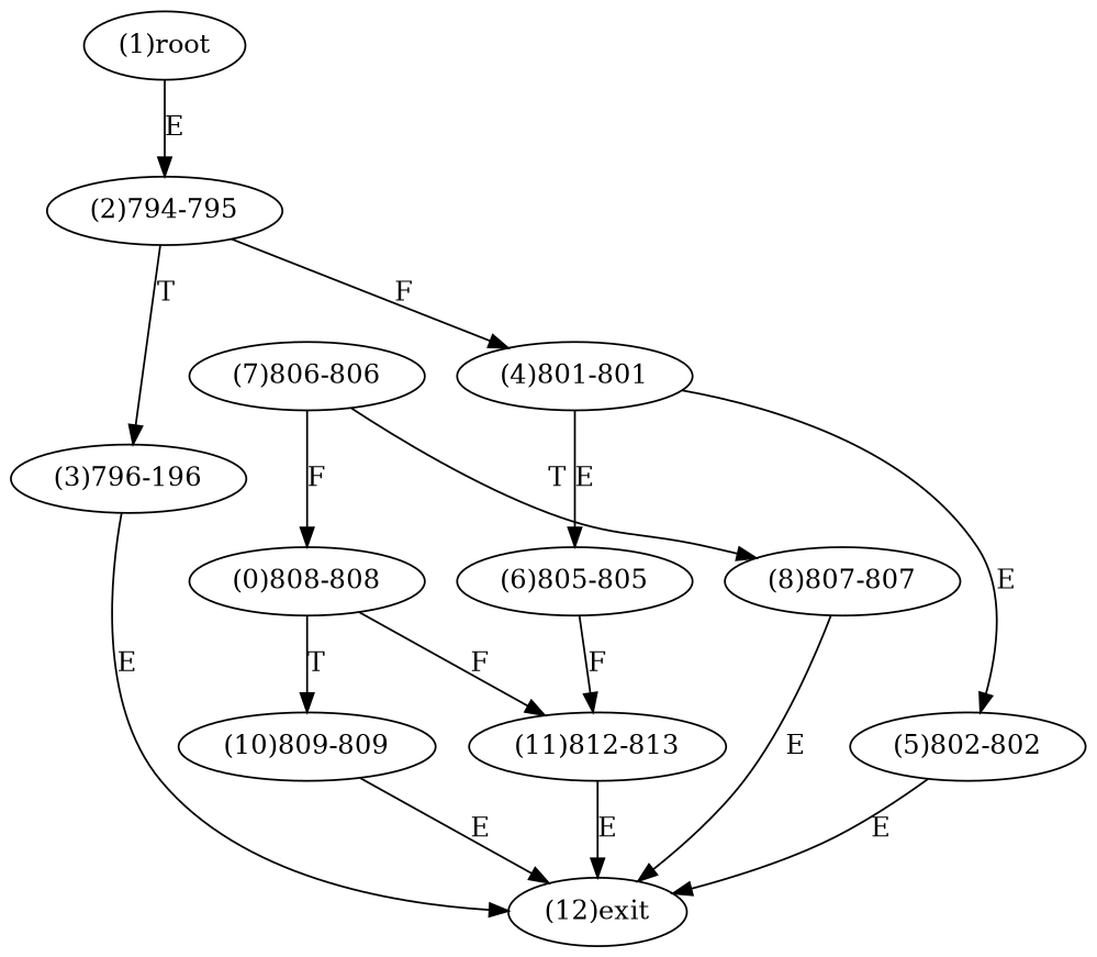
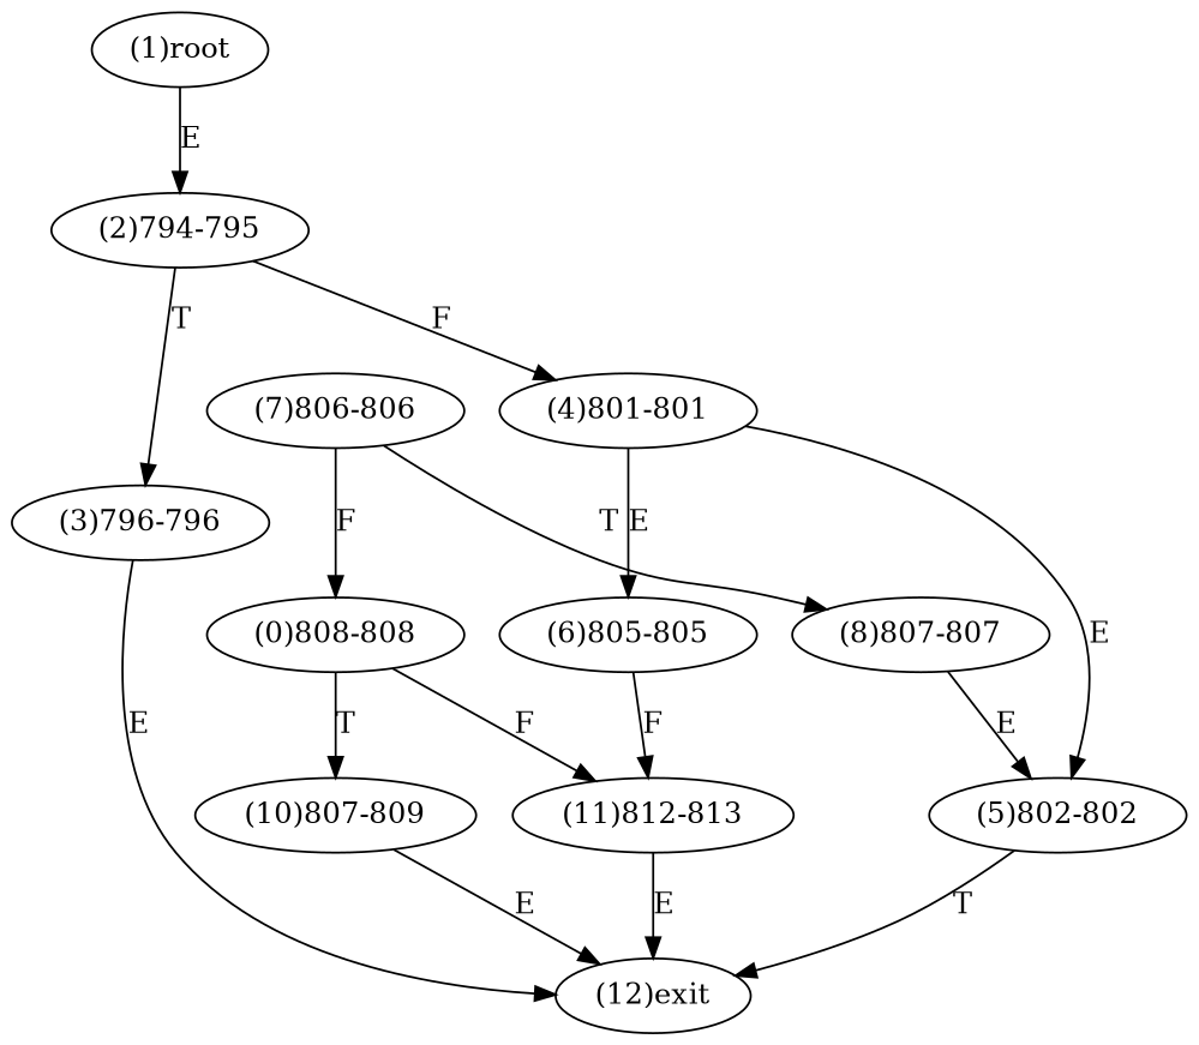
  digraph {
    n1 [label="(1)root"]
    n2 [label="(2)794-795"]
-   n3 [label="(3)796-196"]
+   n3 [label="(3)796-796"]
    n4 [label="(4)801-801"]
    n5 [label="(12)exit"]
    n6 [label="(5)802-802"]
    n7 [label="(6)805-805"]
    n8 [label="(11)812-813"]
    n9 [label="(7)806-806"]
    n10 [label="(8)807-807"]
    n11 [label="(0)808-808"]
-   n12 [label="(10)809-809"]
+   n12 [label="(10)807-809"]
    n1 -> n2 [label=E]
    n2 -> n3 [label=T]
    n2 -> n4 [label=F]
    n3 -> n5 [label=E]
    n4 -> n6 [label=E]
    n4 -> n7 [label=E]
-   n6 -> n5 [label=E]
+   n6 -> n5 [label=T]
    n7 -> n8 [label=F]
    n8 -> n5 [label=E]
    n9 -> n10 [label=T]
    n9 -> n11 [label=F]
-   n10 -> n5 [label=E]
+   n10 -> n6 [label=E]
    n11 -> n8 [label=F]
    n11 -> n12 [label=T]
    n12 -> n5 [label=E]
  }
